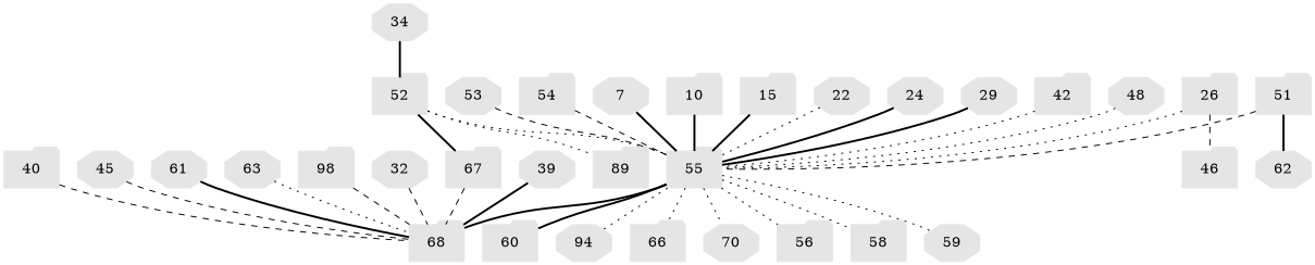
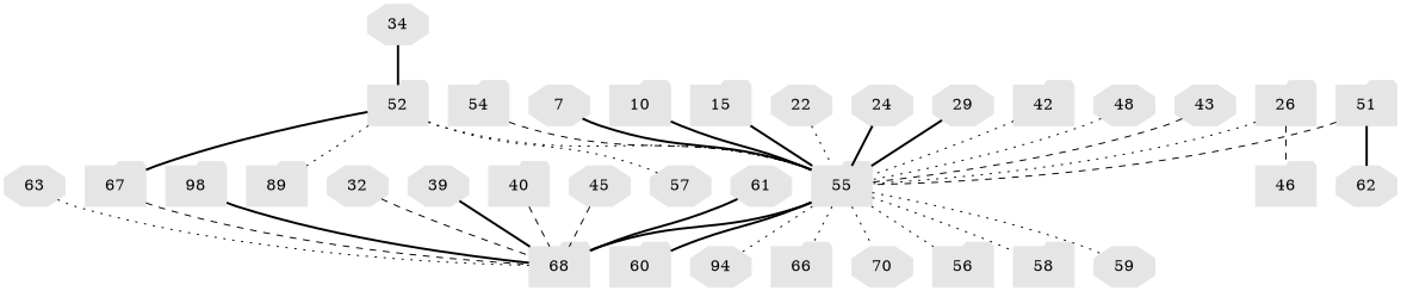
  graph {
    node [color=gray90 shape=folder style=filled]
    edge [style=dotted]
    55 [super="+41+9"]
    68 [super="+4+5+50+31"]
    56
    58
    59 [shape=octagon]
    60
    n7 [label=94 shape=octagon]
    66
    70 [shape=octagon]
    7 [shape=octagon]
    10
    15
    n13 [label=98]
    22 [shape=octagon]
    24 [shape=octagon]
    26
    46
    29 [shape=octagon super="+3"]
    32 [shape=octagon]
    52 [super="+17+21"]
+   57 [shape=octagon]
    67
    n23 [label=89 super="+65"]
    34 [shape=octagon]
    39 [shape=octagon]
    40 [super="+14"]
    42
    45 [shape=octagon]
    48 [shape=octagon]
    51 [super="+43+44"]
    62 [shape=octagon super="+47"]
-   53 [shape=octagon super="+30"]
+   53 [shape=octagon super="+30" label=43]
    54
    61 [shape=octagon super="+38"]
    63 [shape=octagon super="+25"]
    55 -- 68 [style=bold weight=5]
    55 -- 56 [weight=2]
    55 -- 58
    55 -- 59
    55 -- 60 [style=bold weight=2]
    55 -- n7
    55 -- 66
    55 -- 70
    7 -- 55 [style=bold]
    10 -- 55 [style=bold]
    15 -- 55 [style=bold]
-   n13 -- 68 [style=dashed]
+   n13 -- 68 [style=bold]
    22 -- 55
    24 -- 55 [style=bold]
    26 -- 55 [weight=2]
    26 -- 46 [style=dashed]
    29 -- 55 [style=bold]
    32 -- 68 [style=dashed]
    52 -- 55 [weight=5]
+   52 -- 57
    52 -- 67 [style=bold]
    52 -- n23
    67 -- 68 [style=dashed]
    34 -- 52 [style=bold]
    39 -- 68 [style=bold]
    40 -- 68 [style=dashed]
    42 -- 55
    45 -- 68 [style=dashed]
    48 -- 55
    51 -- 55 [style=dashed weight=2]
    51 -- 62 [style=bold]
    53 -- 55 [style=dashed]
    54 -- 55 [style=dashed]
    61 -- 68 [style=bold]
    63 -- 68
  }
